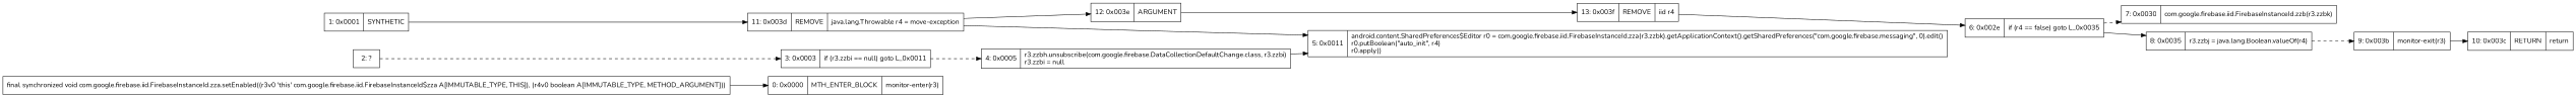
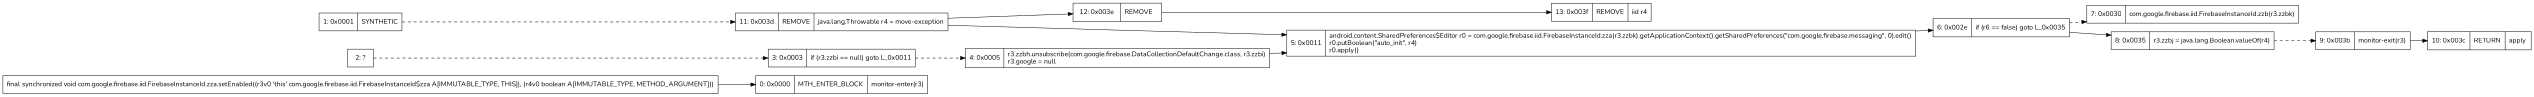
  digraph {
    fontname=Nunito
    rankdir=LR
    node [fontname=Nunito shape=record]
    edge [fontname=Nunito]
    n1 [label="{0\:\ 0x0000|MTH_ENTER_BLOCK\l|monitor\-enter(r3)\l}"]
    n2 [label="{1\:\ 0x0001|SYNTHETIC\l}"]
    n3 [label="{11\:\ 0x003d|REMOVE\l|java.lang.Throwable r4 = move\-exception\l}"]
    n4 [label="{2\:\ ?}"]
    n5 [label="{3\:\ 0x0003|if (r3.zzbi == null) goto L_0x0011\l}"]
    n6 [label="{5\:\ 0x0011|android.content.SharedPreferences$Editor r0 = com.google.firebase.iid.FirebaseInstanceId.zza(r3.zzbk).getApplicationContext().getSharedPreferences(\"com.google.firebase.messaging\", 0).edit()\lr0.putBoolean(\"auto_init\", r4)\lr0.apply()\l}"]
-   n7 [label="{12\:\ 0x003e|ARGUMENT\l}"]
-   n8 [label="{4\:\ 0x0005|r3.zzbh.unsubscribe(com.google.firebase.DataCollectionDefaultChange.class, r3.zzbi)\lr3.zzbi = null\l}"]
-   n9 [label="{6\:\ 0x002e|if (r4 == false) goto L_0x0035\l}"]
+   n7 [label="{12\:\ 0x003e|REMOVE\l}"]
+   n8 [label="{4\:\ 0x0005|r3.zzbh.unsubscribe(com.google.firebase.DataCollectionDefaultChange.class, r3.zzbi)\lr3.google = null\l}"]
+   n9 [label="{6\:\ 0x002e|if (r6 == false) goto L_0x0035\l}"]
    n10 [label="{7\:\ 0x0030|com.google.firebase.iid.FirebaseInstanceId.zzb(r3.zzbk)\l}"]
    n11 [label="{8\:\ 0x0035|r3.zzbj = java.lang.Boolean.valueOf(r4)\l}"]
    n12 [label="{9\:\ 0x003b|monitor\-exit(r3)\l}"]
-   n13 [label="{10\:\ 0x003c|RETURN\l|return\l}"]
+   n13 [label="{10\:\ 0x003c|RETURN\l|apply\l}"]
    n14 [label="{13\:\ 0x003f|REMOVE\l|iid r4\l}"]
    n15 [label="{final synchronized void com.google.firebase.iid.FirebaseInstanceId.zza.setEnabled((r3v0 'this' com.google.firebase.iid.FirebaseInstanceId$zza A[IMMUTABLE_TYPE, THIS]), (r4v0 boolean A[IMMUTABLE_TYPE, METHOD_ARGUMENT])) }"]
-   n2 -> n3
+   n2 -> n3 [style=dashed]
    n3 -> n6
    n3 -> n7
    n4 -> n5 [style=dashed]
    n5 -> n8 [style=dashed]
-   n14 -> n9
+   n6 -> n9
    n7 -> n14
    n8 -> n6
    n9 -> n10 [style=dashed]
    n9 -> n11
    n11 -> n12 [style=dashed]
    n12 -> n13
    n15 -> n1
  }
